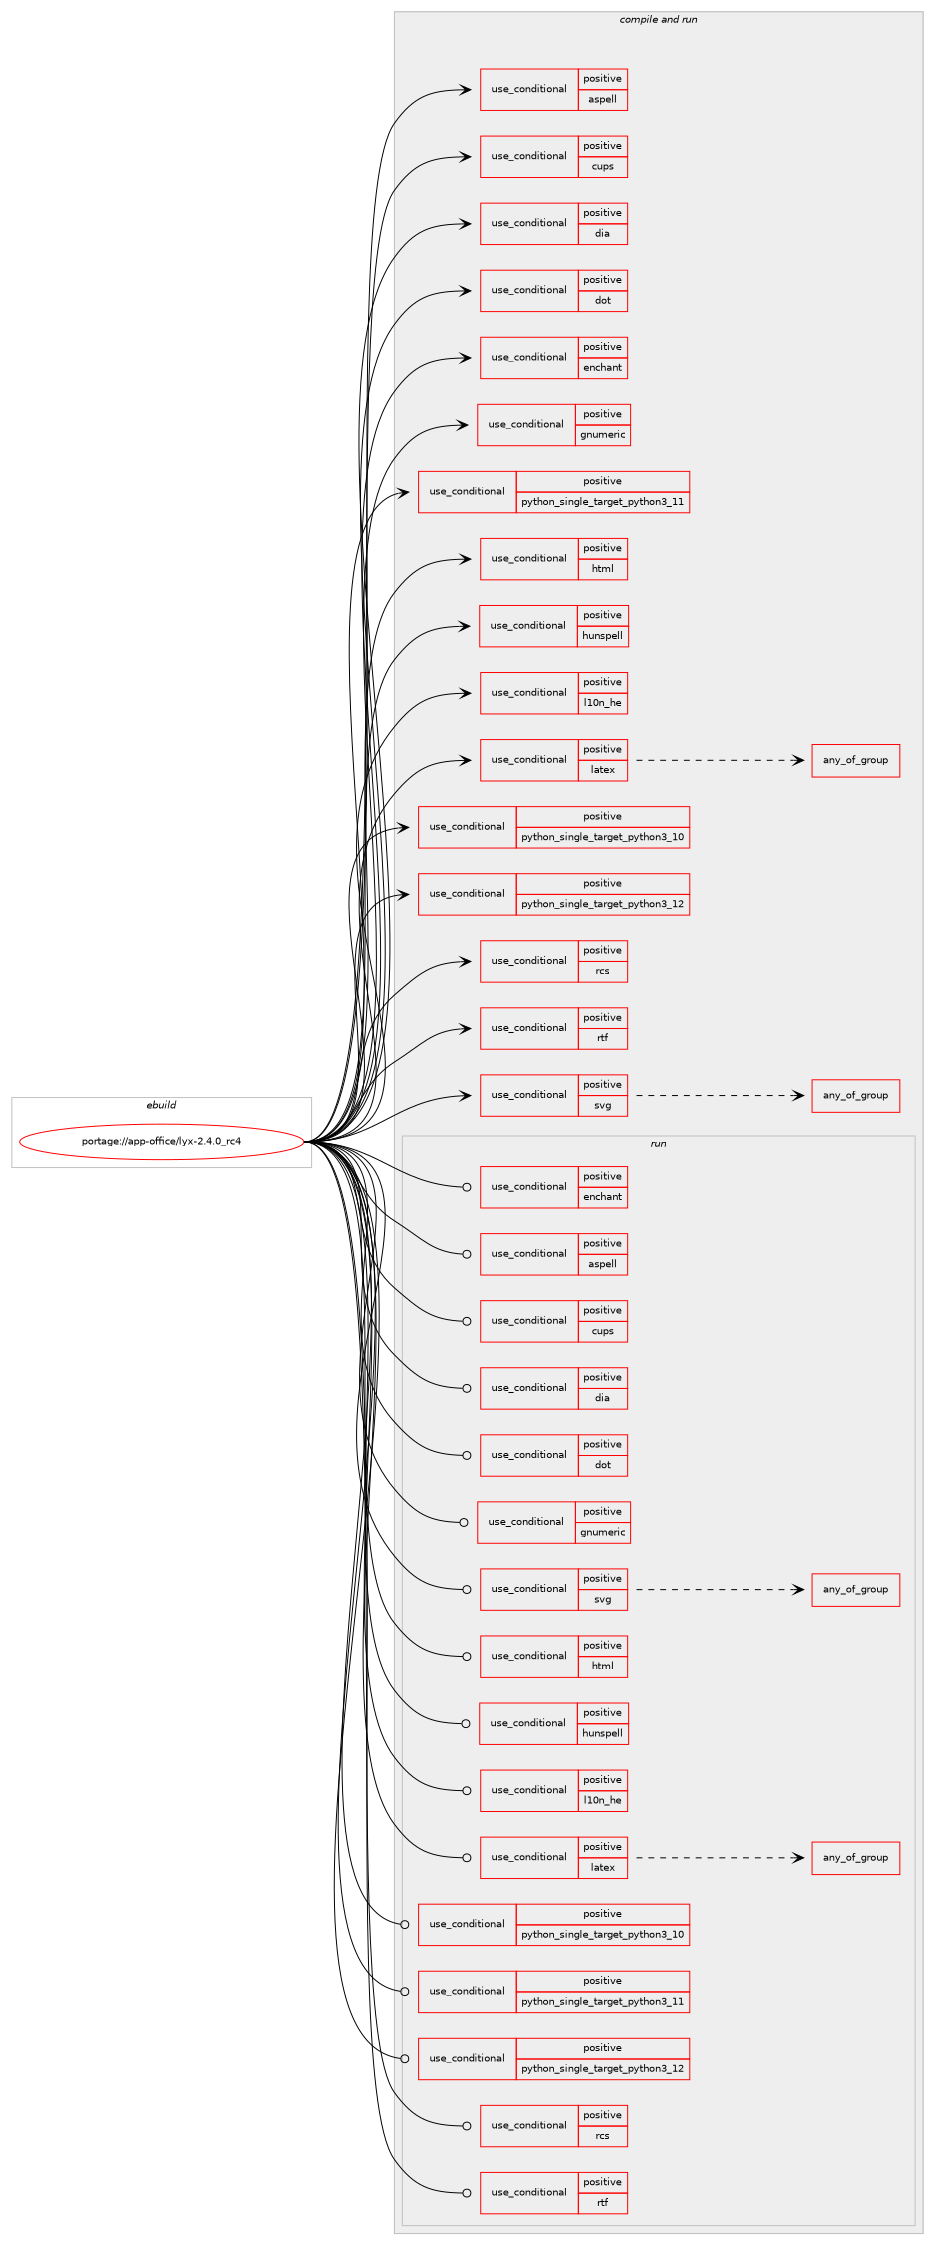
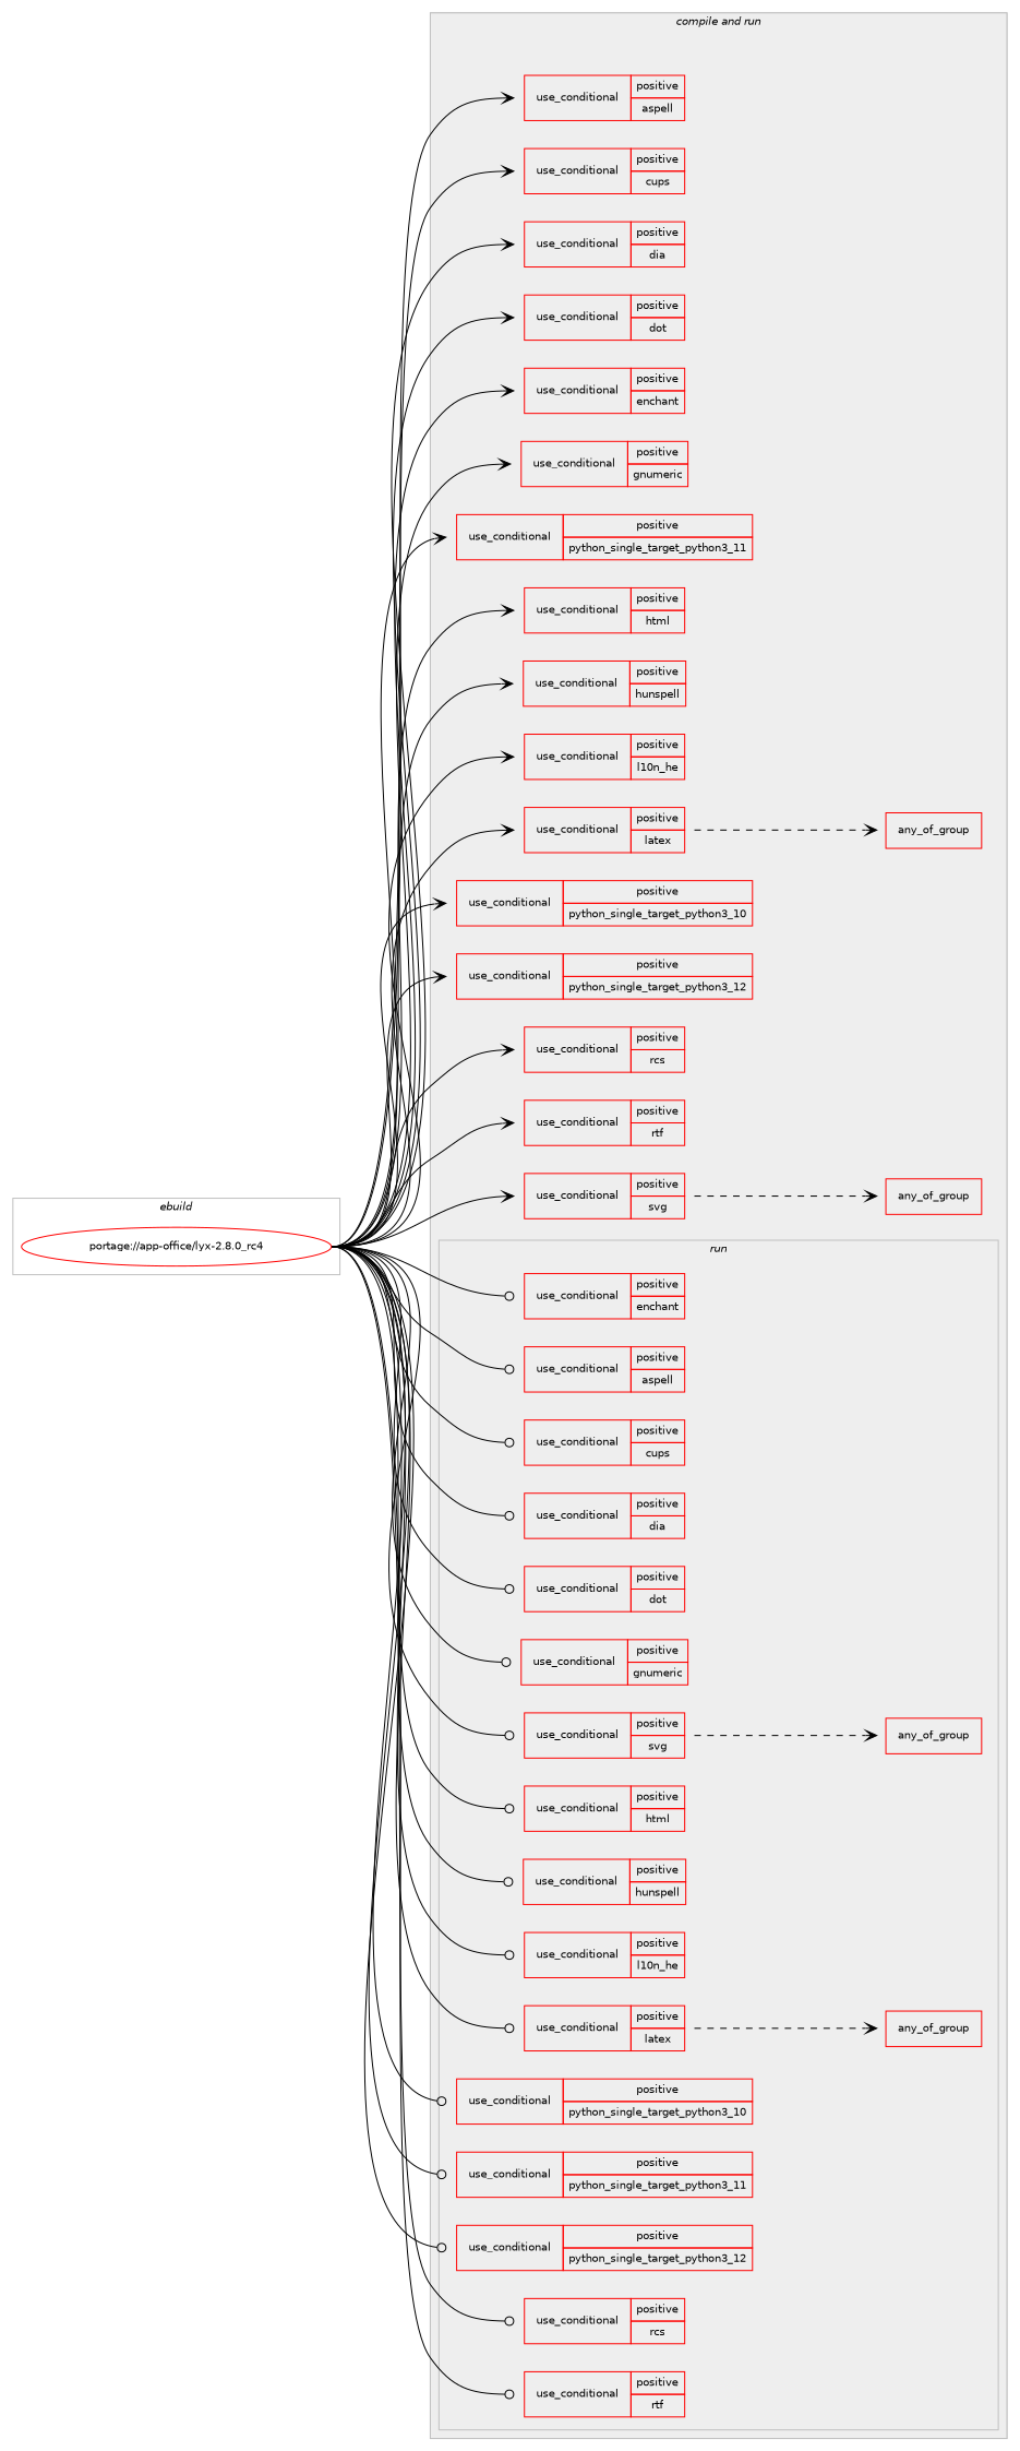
  digraph {
    compound=true
    concentrate=true
    fontname=Helvetica
    fontsize=10
    newrank=true
    rankdir=LR
    ranksep=1.5
    node [color=red fontname=Helvetica fontsize=10 shape=none]
    edge [arrowhead=vee headport=w style=solid tailport=e weight=20]
-   n1 [label="portage://app-office/lyx-2.4.0_rc4" width=4 shape=""]
+   n1 [label="portage://app-office/lyx-2.8.0_rc4" width=4 shape=""]
    n2 [label=<<TABLE BORDER="0" CELLBORDER="1" CELLSPACING="0" CELLPADDING="4"><TR><TD ROWSPAN="3" CELLPADDING="10">use_conditional</TD></TR><TR><TD>positive</TD></TR><TR><TD>aspell</TD></TR></TABLE>>]
    n3 [label=<<TABLE BORDER="0" CELLBORDER="1" CELLSPACING="0" CELLPADDING="4"><TR><TD ROWSPAN="3" CELLPADDING="10">use_conditional</TD></TR><TR><TD>positive</TD></TR><TR><TD>cups</TD></TR></TABLE>>]
    n4 [label=<<TABLE BORDER="0" CELLBORDER="1" CELLSPACING="0" CELLPADDING="4"><TR><TD ROWSPAN="3" CELLPADDING="10">use_conditional</TD></TR><TR><TD>positive</TD></TR><TR><TD>dia</TD></TR></TABLE>>]
    n5 [label=<<TABLE BORDER="0" CELLBORDER="1" CELLSPACING="0" CELLPADDING="4"><TR><TD ROWSPAN="3" CELLPADDING="10">use_conditional</TD></TR><TR><TD>positive</TD></TR><TR><TD>dot</TD></TR></TABLE>>]
    n6 [label=<<TABLE BORDER="0" CELLBORDER="1" CELLSPACING="0" CELLPADDING="4"><TR><TD ROWSPAN="3" CELLPADDING="10">use_conditional</TD></TR><TR><TD>positive</TD></TR><TR><TD>enchant</TD></TR></TABLE>>]
    n7 [label=<<TABLE BORDER="0" CELLBORDER="1" CELLSPACING="0" CELLPADDING="4"><TR><TD ROWSPAN="3" CELLPADDING="10">use_conditional</TD></TR><TR><TD>positive</TD></TR><TR><TD>gnumeric</TD></TR></TABLE>>]
    n8 [label=<<TABLE BORDER="0" CELLBORDER="1" CELLSPACING="0" CELLPADDING="4"><TR><TD ROWSPAN="3" CELLPADDING="10">use_conditional</TD></TR><TR><TD>positive</TD></TR><TR><TD>python_single_target_python3_11</TD></TR></TABLE>>]
    n9 [label=<<TABLE BORDER="0" CELLBORDER="1" CELLSPACING="0" CELLPADDING="4"><TR><TD ROWSPAN="3" CELLPADDING="10">use_conditional</TD></TR><TR><TD>positive</TD></TR><TR><TD>html</TD></TR></TABLE>>]
    n10 [label=<<TABLE BORDER="0" CELLBORDER="1" CELLSPACING="0" CELLPADDING="4"><TR><TD ROWSPAN="3" CELLPADDING="10">use_conditional</TD></TR><TR><TD>positive</TD></TR><TR><TD>hunspell</TD></TR></TABLE>>]
    n11 [label=<<TABLE BORDER="0" CELLBORDER="1" CELLSPACING="0" CELLPADDING="4"><TR><TD ROWSPAN="3" CELLPADDING="10">use_conditional</TD></TR><TR><TD>positive</TD></TR><TR><TD>l10n_he</TD></TR></TABLE>>]
    n12 [label=<<TABLE BORDER="0" CELLBORDER="1" CELLSPACING="0" CELLPADDING="4"><TR><TD CELLPADDING="10">any_of_group</TD></TR></TABLE>>]
    n13 [label=<<TABLE BORDER="0" CELLBORDER="1" CELLSPACING="0" CELLPADDING="4"><TR><TD ROWSPAN="3" CELLPADDING="10">use_conditional</TD></TR><TR><TD>positive</TD></TR><TR><TD>latex</TD></TR></TABLE>>]
    n14 [label=<<TABLE BORDER="0" CELLBORDER="1" CELLSPACING="0" CELLPADDING="4"><TR><TD ROWSPAN="3" CELLPADDING="10">use_conditional</TD></TR><TR><TD>positive</TD></TR><TR><TD>python_single_target_python3_10</TD></TR></TABLE>>]
    n15 [label=<<TABLE BORDER="0" CELLBORDER="1" CELLSPACING="0" CELLPADDING="4"><TR><TD ROWSPAN="3" CELLPADDING="10">use_conditional</TD></TR><TR><TD>positive</TD></TR><TR><TD>python_single_target_python3_12</TD></TR></TABLE>>]
    n16 [label=<<TABLE BORDER="0" CELLBORDER="1" CELLSPACING="0" CELLPADDING="4"><TR><TD ROWSPAN="3" CELLPADDING="10">use_conditional</TD></TR><TR><TD>positive</TD></TR><TR><TD>rcs</TD></TR></TABLE>>]
    n17 [label=<<TABLE BORDER="0" CELLBORDER="1" CELLSPACING="0" CELLPADDING="4"><TR><TD ROWSPAN="3" CELLPADDING="10">use_conditional</TD></TR><TR><TD>positive</TD></TR><TR><TD>rtf</TD></TR></TABLE>>]
    n18 [label=<<TABLE BORDER="0" CELLBORDER="1" CELLSPACING="0" CELLPADDING="4"><TR><TD CELLPADDING="10">any_of_group</TD></TR></TABLE>>]
    n19 [label=<<TABLE BORDER="0" CELLBORDER="1" CELLSPACING="0" CELLPADDING="4"><TR><TD ROWSPAN="3" CELLPADDING="10">use_conditional</TD></TR><TR><TD>positive</TD></TR><TR><TD>svg</TD></TR></TABLE>>]
    n20 [label=<<TABLE BORDER="0" CELLBORDER="1" CELLSPACING="0" CELLPADDING="4"><TR><TD ROWSPAN="3" CELLPADDING="10">use_conditional</TD></TR><TR><TD>positive</TD></TR><TR><TD>enchant</TD></TR></TABLE>>]
    n21 [label=<<TABLE BORDER="0" CELLBORDER="1" CELLSPACING="0" CELLPADDING="4"><TR><TD ROWSPAN="3" CELLPADDING="10">use_conditional</TD></TR><TR><TD>positive</TD></TR><TR><TD>aspell</TD></TR></TABLE>>]
    n22 [label=<<TABLE BORDER="0" CELLBORDER="1" CELLSPACING="0" CELLPADDING="4"><TR><TD ROWSPAN="3" CELLPADDING="10">use_conditional</TD></TR><TR><TD>positive</TD></TR><TR><TD>cups</TD></TR></TABLE>>]
    n23 [label=<<TABLE BORDER="0" CELLBORDER="1" CELLSPACING="0" CELLPADDING="4"><TR><TD ROWSPAN="3" CELLPADDING="10">use_conditional</TD></TR><TR><TD>positive</TD></TR><TR><TD>dia</TD></TR></TABLE>>]
    n24 [label=<<TABLE BORDER="0" CELLBORDER="1" CELLSPACING="0" CELLPADDING="4"><TR><TD ROWSPAN="3" CELLPADDING="10">use_conditional</TD></TR><TR><TD>positive</TD></TR><TR><TD>dot</TD></TR></TABLE>>]
    n25 [label=<<TABLE BORDER="0" CELLBORDER="1" CELLSPACING="0" CELLPADDING="4"><TR><TD ROWSPAN="3" CELLPADDING="10">use_conditional</TD></TR><TR><TD>positive</TD></TR><TR><TD>gnumeric</TD></TR></TABLE>>]
    n26 [label=<<TABLE BORDER="0" CELLBORDER="1" CELLSPACING="0" CELLPADDING="4"><TR><TD CELLPADDING="10">any_of_group</TD></TR></TABLE>>]
    n27 [label=<<TABLE BORDER="0" CELLBORDER="1" CELLSPACING="0" CELLPADDING="4"><TR><TD ROWSPAN="3" CELLPADDING="10">use_conditional</TD></TR><TR><TD>positive</TD></TR><TR><TD>svg</TD></TR></TABLE>>]
    n28 [label=<<TABLE BORDER="0" CELLBORDER="1" CELLSPACING="0" CELLPADDING="4"><TR><TD ROWSPAN="3" CELLPADDING="10">use_conditional</TD></TR><TR><TD>positive</TD></TR><TR><TD>html</TD></TR></TABLE>>]
    n29 [label=<<TABLE BORDER="0" CELLBORDER="1" CELLSPACING="0" CELLPADDING="4"><TR><TD ROWSPAN="3" CELLPADDING="10">use_conditional</TD></TR><TR><TD>positive</TD></TR><TR><TD>hunspell</TD></TR></TABLE>>]
    n30 [label=<<TABLE BORDER="0" CELLBORDER="1" CELLSPACING="0" CELLPADDING="4"><TR><TD ROWSPAN="3" CELLPADDING="10">use_conditional</TD></TR><TR><TD>positive</TD></TR><TR><TD>l10n_he</TD></TR></TABLE>>]
    n31 [label=<<TABLE BORDER="0" CELLBORDER="1" CELLSPACING="0" CELLPADDING="4"><TR><TD CELLPADDING="10">any_of_group</TD></TR></TABLE>>]
    n32 [label=<<TABLE BORDER="0" CELLBORDER="1" CELLSPACING="0" CELLPADDING="4"><TR><TD ROWSPAN="3" CELLPADDING="10">use_conditional</TD></TR><TR><TD>positive</TD></TR><TR><TD>latex</TD></TR></TABLE>>]
    n33 [label=<<TABLE BORDER="0" CELLBORDER="1" CELLSPACING="0" CELLPADDING="4"><TR><TD ROWSPAN="3" CELLPADDING="10">use_conditional</TD></TR><TR><TD>positive</TD></TR><TR><TD>python_single_target_python3_10</TD></TR></TABLE>>]
    n34 [label=<<TABLE BORDER="0" CELLBORDER="1" CELLSPACING="0" CELLPADDING="4"><TR><TD ROWSPAN="3" CELLPADDING="10">use_conditional</TD></TR><TR><TD>positive</TD></TR><TR><TD>python_single_target_python3_11</TD></TR></TABLE>>]
    n35 [label=<<TABLE BORDER="0" CELLBORDER="1" CELLSPACING="0" CELLPADDING="4"><TR><TD ROWSPAN="3" CELLPADDING="10">use_conditional</TD></TR><TR><TD>positive</TD></TR><TR><TD>python_single_target_python3_12</TD></TR></TABLE>>]
    n36 [label=<<TABLE BORDER="0" CELLBORDER="1" CELLSPACING="0" CELLPADDING="4"><TR><TD ROWSPAN="3" CELLPADDING="10">use_conditional</TD></TR><TR><TD>positive</TD></TR><TR><TD>rcs</TD></TR></TABLE>>]
    n37 [label=<<TABLE BORDER="0" CELLBORDER="1" CELLSPACING="0" CELLPADDING="4"><TR><TD ROWSPAN="3" CELLPADDING="10">use_conditional</TD></TR><TR><TD>positive</TD></TR><TR><TD>rtf</TD></TR></TABLE>>]
    subgraph cluster_1 {
      color=gray
      label=<<i>ebuild</i>>
      rank=same
      n1
    }
    subgraph cluster_2 {
      color=gray
      label=<<i>dependencies</i>>
      subgraph cluster_3 {
        color=gray
        fillcolor="#eeeeee"
        label=<<i>compile</i>>
        style=filled
        subgraph sub_4 {
          color=gray
          fillcolor="#eeeeee"
          label=<<i>compile</i>>
          style=filled
          n2
        }
        subgraph sub_5 {
          color=gray
          fillcolor="#eeeeee"
          label=<<i>compile</i>>
          style=filled
          n3
        }
        subgraph sub_6 {
          color=gray
          fillcolor="#eeeeee"
          label=<<i>compile</i>>
          style=filled
          n4
        }
        subgraph sub_7 {
          color=gray
          fillcolor="#eeeeee"
          label=<<i>compile</i>>
          style=filled
          n5
        }
        subgraph sub_8 {
          color=gray
          fillcolor="#eeeeee"
          label=<<i>compile</i>>
          style=filled
          n6
        }
        subgraph sub_9 {
          color=gray
          fillcolor="#eeeeee"
          label=<<i>compile</i>>
          style=filled
          n7
        }
        subgraph sub_10 {
          color=gray
          fillcolor="#eeeeee"
          label=<<i>compile</i>>
          style=filled
          n8
        }
        subgraph sub_11 {
          color=gray
          fillcolor="#eeeeee"
          label=<<i>compile</i>>
          style=filled
          n9
        }
        subgraph sub_12 {
          color=gray
          fillcolor="#eeeeee"
          label=<<i>compile</i>>
          style=filled
          n10
        }
        subgraph sub_13 {
          color=gray
          fillcolor="#eeeeee"
          label=<<i>compile</i>>
          style=filled
          n11
        }
        subgraph sub_14 {
          color=gray
          fillcolor="#eeeeee"
          label=<<i>compile</i>>
          style=filled
          n13
          subgraph sub_15 {
            color=gray
            fillcolor="#eeeeee"
            label=<<i>compile</i>>
            style=filled
            n12
          }
        }
        subgraph sub_16 {
          color=gray
          fillcolor="#eeeeee"
          label=<<i>compile</i>>
          style=filled
          n14
        }
        subgraph sub_17 {
          color=gray
          fillcolor="#eeeeee"
          label=<<i>compile</i>>
          style=filled
          n15
        }
        subgraph sub_18 {
          color=gray
          fillcolor="#eeeeee"
          label=<<i>compile</i>>
          style=filled
          n16
        }
        subgraph sub_19 {
          color=gray
          fillcolor="#eeeeee"
          label=<<i>compile</i>>
          style=filled
          n17
        }
        subgraph sub_20 {
          color=gray
          fillcolor="#eeeeee"
          label=<<i>compile</i>>
          style=filled
          n19
          subgraph sub_21 {
            color=gray
            fillcolor="#eeeeee"
            label=<<i>compile</i>>
            style=filled
            n18
          }
        }
      }
      subgraph cluster_22 {
        color=gray
        fillcolor="#eeeeee"
        label=<<i>compile and run</i>>
        style=filled
      }
      subgraph cluster_23 {
        color=gray
        fillcolor="#eeeeee"
        label=<<i>run</i>>
        style=filled
        subgraph sub_24 {
          color=gray
          fillcolor="#eeeeee"
          label=<<i>run</i>>
          style=filled
          n20
        }
        subgraph sub_25 {
          color=gray
          fillcolor="#eeeeee"
          label=<<i>run</i>>
          style=filled
          n21
        }
        subgraph sub_26 {
          color=gray
          fillcolor="#eeeeee"
          label=<<i>run</i>>
          style=filled
          n22
        }
        subgraph sub_27 {
          color=gray
          fillcolor="#eeeeee"
          label=<<i>run</i>>
          style=filled
          n23
        }
        subgraph sub_28 {
          color=gray
          fillcolor="#eeeeee"
          label=<<i>run</i>>
          style=filled
          n24
        }
        subgraph sub_29 {
          color=gray
          fillcolor="#eeeeee"
          label=<<i>run</i>>
          style=filled
          n25
        }
        subgraph sub_30 {
          color=gray
          fillcolor="#eeeeee"
          label=<<i>run</i>>
          style=filled
          n27
          subgraph sub_31 {
            color=gray
            fillcolor="#eeeeee"
            label=<<i>run</i>>
            style=filled
            n26
          }
        }
        subgraph sub_32 {
          color=gray
          fillcolor="#eeeeee"
          label=<<i>run</i>>
          style=filled
          n28
        }
        subgraph sub_33 {
          color=gray
          fillcolor="#eeeeee"
          label=<<i>run</i>>
          style=filled
          n29
        }
        subgraph sub_34 {
          color=gray
          fillcolor="#eeeeee"
          label=<<i>run</i>>
          style=filled
          n30
        }
        subgraph sub_35 {
          color=gray
          fillcolor="#eeeeee"
          label=<<i>run</i>>
          style=filled
          n32
          subgraph sub_36 {
            color=gray
            fillcolor="#eeeeee"
            label=<<i>run</i>>
            style=filled
            n31
          }
        }
        subgraph sub_37 {
          color=gray
          fillcolor="#eeeeee"
          label=<<i>run</i>>
          style=filled
          n33
        }
        subgraph sub_38 {
          color=gray
          fillcolor="#eeeeee"
          label=<<i>run</i>>
          style=filled
          n34
        }
        subgraph sub_39 {
          color=gray
          fillcolor="#eeeeee"
          label=<<i>run</i>>
          style=filled
          n35
        }
        subgraph sub_40 {
          color=gray
          fillcolor="#eeeeee"
          label=<<i>run</i>>
          style=filled
          n36
        }
        subgraph sub_41 {
          color=gray
          fillcolor="#eeeeee"
          label=<<i>run</i>>
          style=filled
          n37
        }
      }
    }
    subgraph cluster_42 {
      color=gray
      label=<<i>candidates</i>>
      rank=same
    }
    n1 -> n2
    n1 -> n3
    n1 -> n4
    n1 -> n5
    n1 -> n6
    n1 -> n7
    n1 -> n8
    n1 -> n9
    n1 -> n10
    n1 -> n11
    n1 -> n13
    n1 -> n14
    n1 -> n15
    n1 -> n16
    n1 -> n17
    n1 -> n19
    n1 -> n20 [arrowhead=odot]
    n1 -> n21 [arrowhead=odot]
    n1 -> n22 [arrowhead=odot]
    n1 -> n23 [arrowhead=odot]
    n1 -> n24 [arrowhead=odot]
    n1 -> n25 [arrowhead=odot]
    n1 -> n27 [arrowhead=odot]
    n1 -> n28 [arrowhead=odot]
    n1 -> n29 [arrowhead=odot]
    n1 -> n30 [arrowhead=odot]
    n1 -> n32 [arrowhead=odot]
    n1 -> n33 [arrowhead=odot]
    n1 -> n34 [arrowhead=odot]
    n1 -> n35 [arrowhead=odot]
    n1 -> n36 [arrowhead=odot]
    n1 -> n37 [arrowhead=odot]
    n13 -> n12 [style=dashed]
    n19 -> n18 [style=dashed]
    n27 -> n26 [style=dashed]
    n32 -> n31 [style=dashed]
  }
